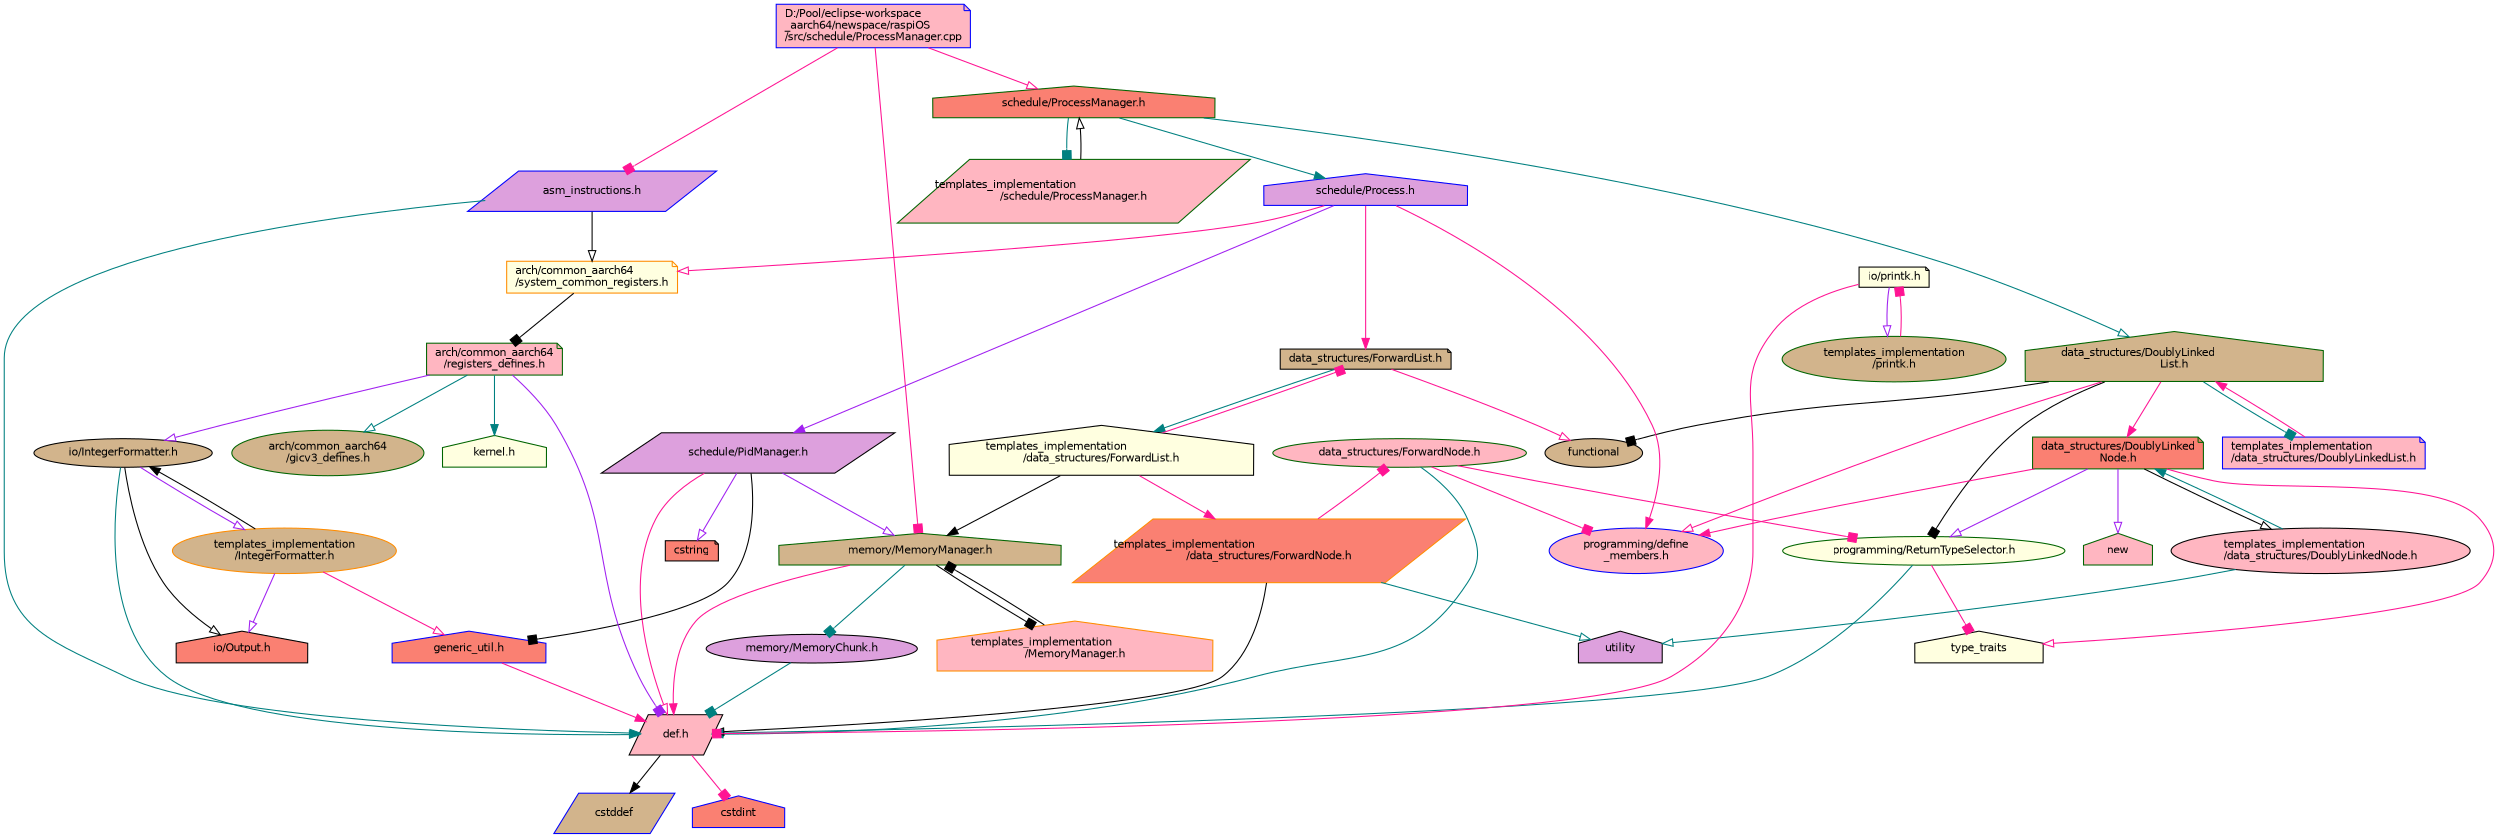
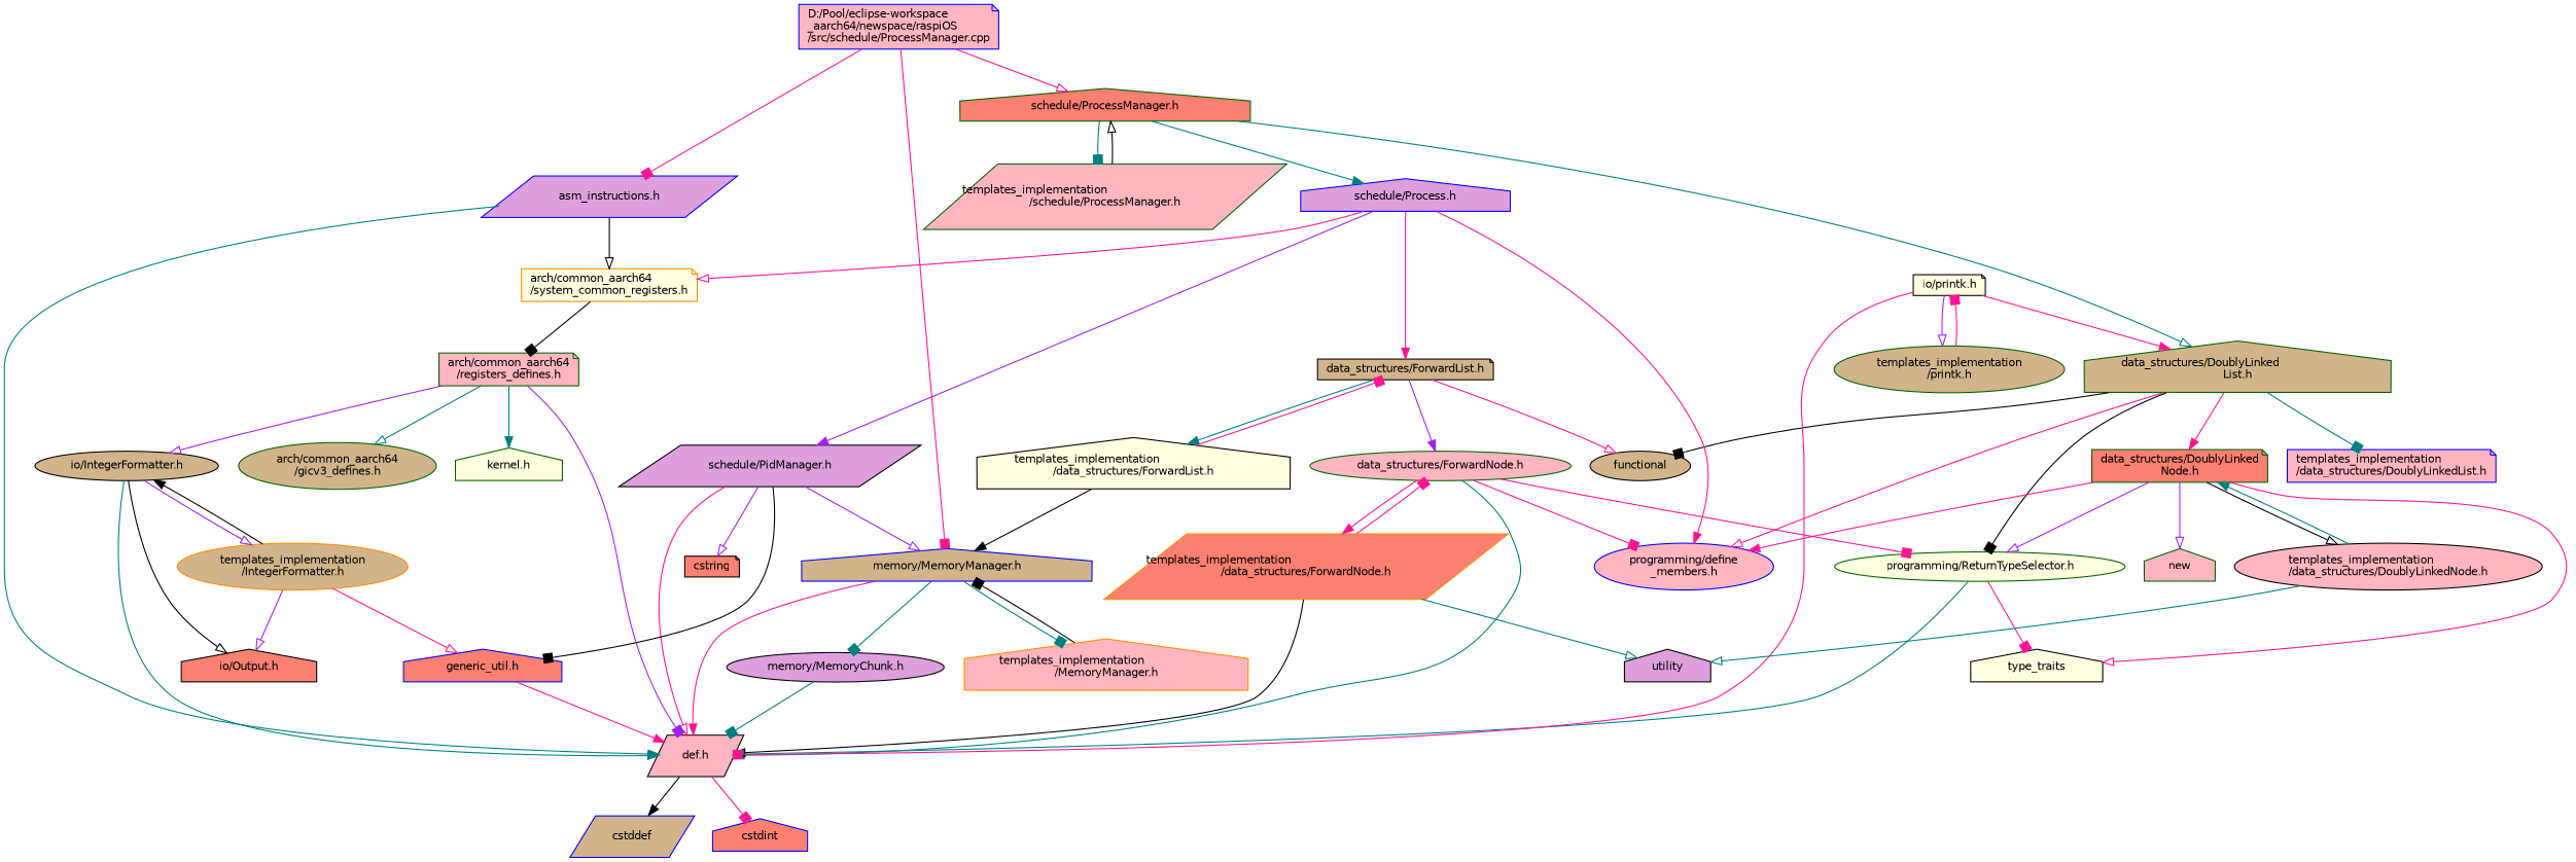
  digraph {
    node [color=black fillcolor=lightpink fontname=Helvetica fontsize=10 shape=house style=filled]
    edge [arrowhead=onormal color=deeppink fontname=Helvetica fontsize=10 labelfontname=Helvetica labelfontsize=10 style=solid]
    n1 [color=blue fontcolor=black height=0.2 label="D:/Pool/eclipse-workspace\l_aarch64/newspace/raspiOS\l/src/schedule/ProcessManager.cpp" shape=note width=0.4]
-   n2 [color=darkgreen fillcolor=tan height=0.2 label="memory/MemoryManager.h" width=0.4]
+   n2 [color=blue fillcolor=tan height=0.2 label="memory/MemoryManager.h" width=0.4]
    n3 [color=darkgreen fillcolor=salmon height=0.2 label="schedule/ProcessManager.h" width=0.4]
    n4 [color=blue fillcolor=plum height=0.2 label="asm_instructions.h" shape=parallelogram width=0.4]
    n5 [height=0.2 label="def.h" shape=parallelogram width=0.4]
    n6 [fillcolor=plum height=0.2 label="memory/MemoryChunk.h" shape=ellipse width=0.4]
    n7 [color=darkorange height=0.2 label="templates_implementation\l/MemoryManager.h" width=0.4]
    n8 [color=darkgreen fillcolor=tan height=0.2 label="data_structures/DoublyLinked\lList.h" width=0.4]
    n9 [color=blue fillcolor=plum height=0.2 label="schedule/Process.h" width=0.4]
    n10 [color=darkgreen height=0.2 label="templates_implementation\l/schedule/ProcessManager.h" shape=parallelogram width=0.4]
    n11 [color=darkorange fillcolor=lightyellow height=0.2 label="arch/common_aarch64\l/system_common_registers.h" shape=note width=0.4]
    n12 [color=blue fillcolor=tan height=0.2 label=cstddef shape=parallelogram width=0.4]
    n13 [color=blue fillcolor=salmon height=0.2 label=cstdint width=0.4]
    n14 [color=blue fillcolor=salmon height=0.2 label="generic_util.h" width=0.4]
    n15 [color=darkgreen fillcolor=salmon height=0.2 label="data_structures/DoublyLinked\lNode.h" shape=note width=0.4]
    n16 [color=darkgreen fillcolor=lightyellow height=0.2 label="programming/ReturnTypeSelector.h" shape=ellipse width=0.4]
    n17 [color=blue height=0.2 label="programming/define\l_members.h" shape=ellipse width=0.4]
    n18 [fillcolor=tan height=0.2 label=functional shape=ellipse width=0.4]
    n19 [color=blue height=0.2 label="templates_implementation\l/data_structures/DoublyLinkedList.h" shape=note width=0.4]
    n20 [fillcolor=tan height=0.2 label="data_structures/ForwardList.h" shape=note width=0.4]
    n21 [fillcolor=plum height=0.2 label="schedule/PidManager.h" shape=parallelogram width=0.4]
    n22 [color=darkgreen height=0.2 label=new width=0.4]
    n23 [fillcolor=lightyellow height=0.2 label=type_traits width=0.4]
    n24 [height=0.2 label="templates_implementation\l/data_structures/DoublyLinkedNode.h" shape=ellipse width=0.4]
    n25 [fillcolor=plum height=0.2 label=utility width=0.4]
    n26 [color=darkgreen height=0.2 label="data_structures/ForwardNode.h" shape=ellipse width=0.4]
    n27 [fillcolor=lightyellow height=0.2 label="templates_implementation\l/data_structures/ForwardList.h" width=0.4]
    n28 [fillcolor=salmon height=0.2 label=cstring shape=note width=0.4]
    n29 [color=darkgreen height=0.2 label="arch/common_aarch64\l/registers_defines.h" shape=note width=0.4]
    n30 [color=darkorange fillcolor=salmon height=0.2 label="templates_implementation\l/data_structures/ForwardNode.h" shape=parallelogram width=0.4]
    n31 [color=darkgreen fillcolor=lightyellow height=0.2 label="kernel.h" width=0.4]
    n32 [fillcolor=tan height=0.2 label="io/IntegerFormatter.h" shape=ellipse width=0.4]
    n33 [color=darkgreen fillcolor=tan height=0.2 label="arch/common_aarch64\l/gicv3_defines.h" shape=ellipse width=0.4]
    n34 [fillcolor=salmon height=0.2 label="io/Output.h" width=0.4]
    n35 [color=darkorange fillcolor=tan height=0.2 label="templates_implementation\l/IntegerFormatter.h" shape=ellipse width=0.4]
    n36 [fillcolor=lightyellow height=0.2 label="io/printk.h" shape=note width=0.4]
    n37 [color=darkgreen fillcolor=tan height=0.2 label="templates_implementation\l/printk.h" shape=ellipse width=0.4]
    n1 -> n2 [arrowhead=box]
    n1 -> n3
    n1 -> n4 [arrowhead=box]
    n2 -> n5 [arrowhead=normal]
    n2 -> n6 [arrowhead=box color=teal]
-   n2 -> n7 [arrowhead=box color=black]
+   n2 -> n7 [arrowhead=box color=teal]
    n3 -> n8 [color=teal]
    n3 -> n9 [arrowhead=normal color=teal]
    n3 -> n10 [arrowhead=box color=teal]
    n4 -> n5 [arrowhead=normal color=teal]
    n4 -> n11 [color=black]
    n5 -> n12 [arrowhead=normal color=black]
    n5 -> n13 [arrowhead=box]
    n6 -> n5 [arrowhead=box color=teal]
    n7 -> n2 [arrowhead=box color=black]
    n8 -> n15 [arrowhead=normal]
    n8 -> n16 [arrowhead=box color=black]
    n8 -> n17
    n8 -> n18 [arrowhead=box color=black]
    n8 -> n19 [arrowhead=box color=teal]
    n9 -> n11
    n9 -> n17 [arrowhead=normal]
    n9 -> n20 [arrowhead=normal]
    n9 -> n21 [arrowhead=normal color=purple]
    n10 -> n3 [color=black]
    n11 -> n29 [arrowhead=box color=black]
    n14 -> n5 [arrowhead=normal]
    n15 -> n16 [color=purple]
    n15 -> n17 [arrowhead=normal]
    n15 -> n22 [color=purple]
    n15 -> n23
    n15 -> n24 [color=black]
    n16 -> n5 [arrowhead=normal color=teal]
    n16 -> n23 [arrowhead=box]
-   n19 -> n8 [arrowhead=normal]
+   n36 -> n8 [arrowhead=normal]
    n20 -> n18
+   n20 -> n26 [arrowhead=normal color=purple]
    n20 -> n27 [arrowhead=normal color=teal]
    n21 -> n2 [color=purple]
    n21 -> n5
    n21 -> n14 [arrowhead=box color=black]
    n21 -> n28 [color=purple]
    n24 -> n15 [arrowhead=normal color=teal]
    n24 -> n25 [color=teal]
    n26 -> n5 [arrowhead=normal color=teal]
    n26 -> n16 [arrowhead=box]
    n26 -> n17 [arrowhead=box]
-   n27 -> n30 [arrowhead=normal]
+   n26 -> n30 [arrowhead=normal]
    n27 -> n2 [arrowhead=normal color=black]
    n27 -> n20 [arrowhead=box]
    n29 -> n5 [arrowhead=box color=purple]
    n29 -> n31 [arrowhead=normal color=teal]
    n29 -> n32 [color=purple]
    n29 -> n33 [color=teal]
    n30 -> n5 [color=black]
    n30 -> n25 [color=teal]
    n30 -> n26 [arrowhead=box]
    n32 -> n5 [arrowhead=normal color=teal]
    n32 -> n34 [color=black]
    n32 -> n35 [color=purple]
    n35 -> n14
    n35 -> n32 [arrowhead=normal color=black]
    n35 -> n34 [color=purple]
    n36 -> n5 [arrowhead=box]
    n36 -> n37 [color=purple]
    n37 -> n36 [arrowhead=box]
  }
